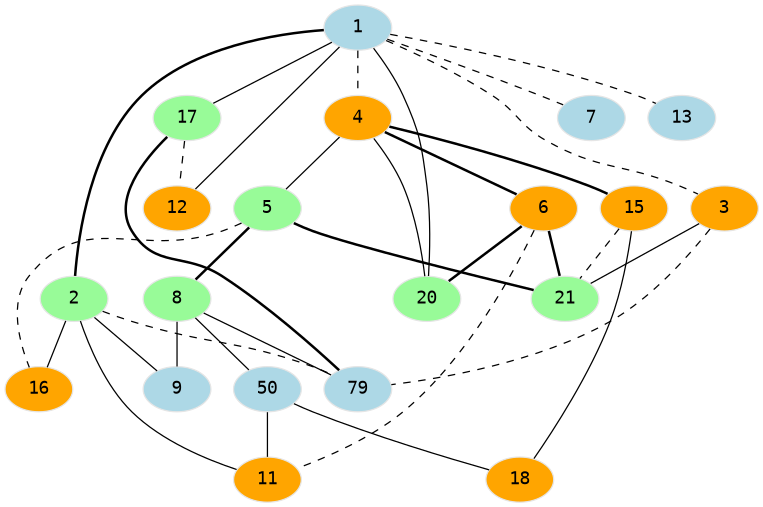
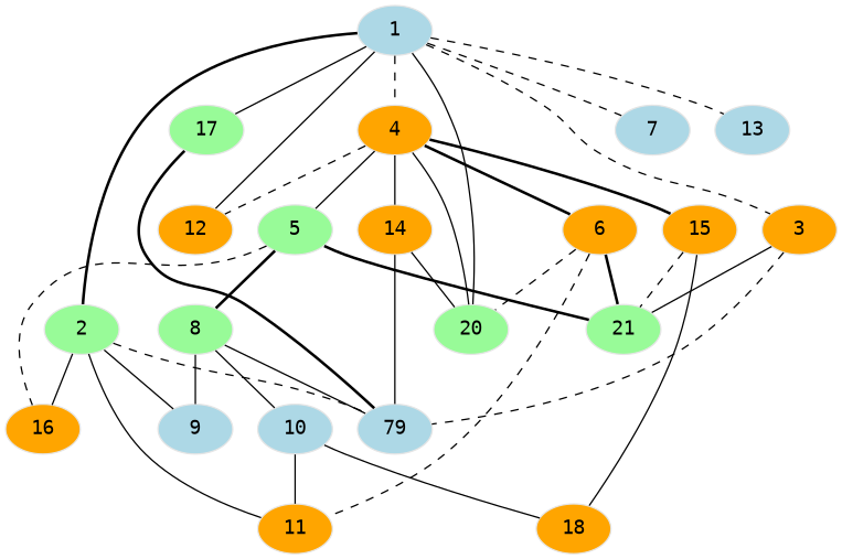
  graph {
    fontname="DejaVu Sans Mono"
    node [color=gray90 fillcolor=orange fontname="DejaVu Sans Mono" style=filled]
    edge [fontname="DejaVu Sans Mono" style=solid weight=1.0]
    1 [fillcolor=lightblue]
    2 [fillcolor=palegreen]
    3
    4
    7 [fillcolor=lightblue]
    12
    13 [fillcolor=lightblue]
    17 [fillcolor=palegreen]
    20 [fillcolor=palegreen]
    9 [fillcolor=lightblue]
    11
    16
    n13 [fillcolor=lightblue label=79]
    21 [fillcolor=palegreen]
    5 [fillcolor=palegreen]
    6
+   14
    15
    8 [fillcolor=palegreen]
-   10 [fillcolor=lightblue label=50]
+   10 [fillcolor=lightblue]
    18
    1 -- 2 [style=bold]
    1 -- 3 [style=dashed]
    1 -- 4 [style=dashed]
    1 -- 7 [style=dashed]
    1 -- 12
    1 -- 13 [style=dashed]
    1 -- 17 [weight=2.0]
    1 -- 20
    2 -- 9
    2 -- 11
    2 -- 16 [weight=4.0]
    2 -- n13 [style=dashed]
    3 -- n13 [style=dashed]
    3 -- 21
-   17 -- 12 [style=dashed]
+   4 -- 12 [style=dashed]
    4 -- 20
    4 -- 5 [weight=2.0]
    4 -- 6 [style=bold]
+   4 -- 14
    4 -- 15 [style=bold]
    17 -- n13 [style=bold]
    5 -- 16 [style=dashed]
    5 -- 21 [style=bold weight=2.0]
    5 -- 8 [style=bold]
-   6 -- 20 [style=bold weight=2.0]
+   6 -- 20 [style=dashed weight=2.0]
    6 -- 11 [style=dashed]
    6 -- 21 [style=bold]
+   14 -- 20
+   14 -- n13
    15 -- 21 [style=dashed]
    15 -- 18
    8 -- 9 [weight=2.0]
    8 -- n13
    8 -- 10
    10 -- 11
    10 -- 18
  }
